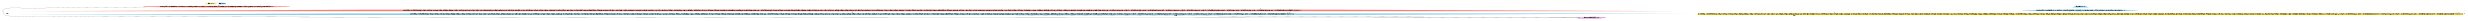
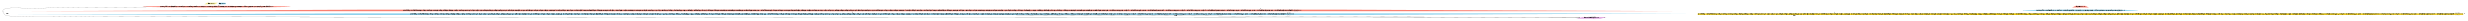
  digraph {
    fontname="DejaVu Sans"
    node [fillcolor=skyblue fontname="DejaVu Sans" shape=parallelogram style=filled]
    edge [fontname="DejaVu Sans" style=dashed]
    n1 [label="final String sql = \"select *\" + \"from \"sales_fact_1997\" as s\" + \"join \"customer\" as c\" + \" on s.\"customer_id\" = c.\"customer_id\"\" + \"join \"product\" as p\" + \" on s.\"product_id\" = p.\"product_id\"\" + \"where c.\"city\" = 'San Francisco'\" + \"and p.\"brand_name\" = 'Washington'\"@@@3@@@['0', '0', '1']" shape=ellipse]
    n2 [fillcolor=plum label="checkBushy(sql,expected)@@@5@@@['1', '1', '1']"]
    n3 [fillcolor=gold label="final String expected = \"\" + \"EnumerableProject(product_id=($0(, time_id=($1(, customer_id=($2(, promotion_id=($3(, store_id=($4(, store_sales=($5(, store_cost=($6(, unit_sales=($7(, customer_id0=($8(, account_num=($9(, lname=($10(, fname=($11(, mi=($12(, address1=($13(, address2=($14(, address3=($15(, address4=($16(, city=($17(, state_province=($18(, postal_code=($19(, country=($20(, customer_region_id=($21(, phone1=($22(, phone2=($23(, birthdate=($24(, marital_status=($25(, yearly_income=($26(, gender=($27(, total_children=($28(, num_children_at_home=($29(, education=($30(, date_accnt_opened=($31(, member_card=($32(, occupation=($33(, houseowner=($34(, num_cars_owned=($35(, fullname=($36(, product_class_id=($37(, product_id0=($38(, brand_name=($39(, product_name=($40(, SKU=($41(, SRP=($42(, gross_weight=($43(, net_weight=($44(, recyclable_package=($45(, low_fat=($46(, units_per_case=($47(, cases_per_pallet=($48(, shelf_width=($49(, shelf_height=($50(, shelf_depth=($51()\" + \" EnumerableProject(product_id0=($44(, time_id=($45(, customer_id0=($46(, promotion_id=($47(, store_id=($48(, store_sales=($49(, store_cost=($50(, unit_sales=($51(, customer_id=($15(, account_num=($16(, lname=($17(, fname=($18(, mi=($19(, address1=($20(, address2=($21(, address3=($22(, address4=($23(, city=($24(, state_province=($25(, postal_code=($26(, country=($27(, customer_region_id=($28(, phone1=($29(, phone2=($30(, birthdate=($31(, marital_status=($32(, yearly_income=($33(, gender=($34(, total_children=($35(, num_children_at_home=($36(, education=($37(, date_accnt_opened=($38(, member_card=($39(, occupation=($40(, houseowner=($41(, num_cars_owned=($42(, fullname=($43(, product_class_id=($0(, product_id=($1(, brand_name=($2(, product_name=($3(, SKU=($4(, SRP=($5(, gross_weight=($6(, net_weight=($7(, recyclable_package=($8(, low_fat=($9(, units_per_case=($10(, cases_per_pallet=($11(, shelf_width=($12(, shelf_height=($13(, shelf_depth=($14()\" + \" EnumerableHashJoin(condition=(=($1, $44)(, joinType=(inner()\" + \" EnumerableFilter(condition=(=($2, 'Washington')()\" + \" EnumerableTableScan(table=((foodmart2, product(()\" + \" EnumerableHashJoin(condition=(=($0, $31)(, joinType=(inner()\" + \" EnumerableFilter(condition=(=($9, 'San Francisco')()\" + \" EnumerableTableScan(table=((foodmart2, customer(()\" + \" EnumerableTableScan(table=((foodmart2, sales_fact_1997(()\"@@@4@@@['0', '0', '1']" shape=cylinder]
    n4 [fillcolor=khaki label="testBushy['1', '0', '0']"]
    n5 [fillcolor=salmon label="final String sql = \"select *\" + \"from \"sales_fact_1997\" as s\" + \"join \"customer\" as c\" + \" on s.\"customer_id\" = c.\"customer_id\"\" + \"join \"product\" as p\" + \" on s.\"product_id\" = p.\"product_id\"\" + \"join \"product_class\" as pc\" + \" on p.\"product_class_id\" = pc.\"product_class_id\"\" + \"where c.\"city\" = 'San Francisco'\" + \"and p.\"brand_name\" = 'Washington'\"@@@3@@@['1', '1', '0']" shape=ellipse]
    n6 [label="final String expected = \"\" + \"EnumerableProject(product_id=($0(, time_id=($1(, customer_id=($2(, promotion_id=($3(, store_id=($4(, store_sales=($5(, store_cost=($6(, unit_sales=($7(, customer_id0=($8(, account_num=($9(, lname=($10(, fname=($11(, mi=($12(, address1=($13(, address2=($14(, address3=($15(, address4=($16(, city=($17(, state_province=($18(, postal_code=($19(, country=($20(, customer_region_id=($21(, phone1=($22(, phone2=($23(, birthdate=($24(, marital_status=($25(, yearly_income=($26(, gender=($27(, total_children=($28(, num_children_at_home=($29(, education=($30(, date_accnt_opened=($31(, member_card=($32(, occupation=($33(, houseowner=($34(, num_cars_owned=($35(, fullname=($36(, product_class_id=($37(, product_id0=($38(, brand_name=($39(, product_name=($40(, SKU=($41(, SRP=($42(, gross_weight=($43(, net_weight=($44(, recyclable_package=($45(, low_fat=($46(, units_per_case=($47(, cases_per_pallet=($48(, shelf_width=($49(, shelf_height=($50(, shelf_depth=($51(, product_class_id0=($52(, product_subcategory=($53(, product_category=($54(, product_department=($55(, product_family=($56()\" + \" EnumerableProject(product_id0=($49(, time_id=($50(, customer_id0=($51(, promotion_id=($52(, store_id=($53(, store_sales=($54(, store_cost=($55(, unit_sales=($56(, customer_id=($0(, account_num=($1(, lname=($2(, fname=($3(, mi=($4(, address1=($5(, address2=($6(, address3=($7(, address4=($8(, city=($9(, state_province=($10(, postal_code=($11(, country=($12(, customer_region_id=($13(, phone1=($14(, phone2=($15(, birthdate=($16(, marital_status=($17(, yearly_income=($18(, gender=($19(, total_children=($20(, num_children_at_home=($21(, education=($22(, date_accnt_opened=($23(, member_card=($24(, occupation=($25(, houseowner=($26(, num_cars_owned=($27(, fullname=($28(, product_class_id0=($34(, product_id=($35(, brand_name=($36(, product_name=($37(, SKU=($38(, SRP=($39(, gross_weight=($40(, net_weight=($41(, recyclable_package=($42(, low_fat=($43(, units_per_case=($44(, cases_per_pallet=($45(, shelf_width=($46(, shelf_height=($47(, shelf_depth=($48(, product_class_id=($29(, product_subcategory=($30(, product_category=($31(, product_department=($32(, product_family=($33()\" + \" EnumerableHashJoin(condition=(=($0, $51)(, joinType=(inner()\" + \" EnumerableFilter(condition=(=($9, 'San Francisco')()\" + \" EnumerableTableScan(table=((foodmart2, customer(()\" + \" EnumerableHashJoin(condition=(=($6, $20)(, joinType=(inner()\" + \" EnumerableHashJoin(condition=(=($0, $5)(, joinType=(inner()\" + \" EnumerableTableScan(table=((foodmart2, product_class(()\" + \" EnumerableFilter(condition=(=($2, 'Washington')()\" + \" EnumerableTableScan(table=((foodmart2, product(()\" + \" EnumerableTableScan(table=((foodmart2, sales_fact_1997(()\"@@@4@@@['0', '1', '0']"]
    n7 [fillcolor=salmon label="final String expected = \"\" + \"EnumerableProject(product_id=($0(, time_id=($1(, customer_id=($2(, promotion_id=($3(, store_id=($4(, store_sales=($5(, store_cost=($6(, unit_sales=($7(, customer_id0=($8(, account_num=($9(, lname=($10(, fname=($11(, mi=($12(, address1=($13(, address2=($14(, address3=($15(, address4=($16(, city=($17(, state_province=($18(, postal_code=($19(, country=($20(, customer_region_id=($21(, phone1=($22(, phone2=($23(, birthdate=($24(, marital_status=($25(, yearly_income=($26(, gender=($27(, total_children=($28(, num_children_at_home=($29(, education=($30(, date_accnt_opened=($31(, member_card=($32(, occupation=($33(, houseowner=($34(, num_cars_owned=($35(, fullname=($36(, product_class_id=($37(, product_id0=($38(, brand_name=($39(, product_name=($40(, SKU=($41(, SRP=($42(, gross_weight=($43(, net_weight=($44(, recyclable_package=($45(, low_fat=($46(, units_per_case=($47(, cases_per_pallet=($48(, shelf_width=($49(, shelf_height=($50(, shelf_depth=($51(, product_class_id0=($52(, product_subcategory=($53(, product_category=($54(, product_department=($55(, product_family=($56()\" + \" EnumerableProject(product_id0=($49(, time_id=($50(, customer_id0=($51(, promotion_id=($52(, store_id=($53(, store_sales=($54(, store_cost=($55(, unit_sales=($56(, customer_id=($0(, account_num=($1(, lname=($2(, fname=($3(, mi=($4(, address1=($5(, address2=($6(, address3=($7(, address4=($8(, city=($9(, state_province=($10(, postal_code=($11(, country=($12(, customer_region_id=($13(, phone1=($14(, phone2=($15(, birthdate=($16(, marital_status=($17(, yearly_income=($18(, gender=($19(, total_children=($20(, num_children_at_home=($21(, education=($22(, date_accnt_opened=($23(, member_card=($24(, occupation=($25(, houseowner=($26(, num_cars_owned=($27(, fullname=($28(, product_class_id0=($34(, product_id=($35(, brand_name=($36(, product_name=($37(, SKU=($38(, SRP=($39(, gross_weight=($40(, net_weight=($41(, recyclable_package=($42(, low_fat=($43(, units_per_case=($44(, cases_per_pallet=($45(, shelf_width=($46(, shelf_height=($47(, shelf_depth=($48(, product_class_id=($29(, product_subcategory=($30(, product_category=($31(, product_department=($32(, product_family=($33()\" + \" EnumerableHashJoin(condition=(=($0, $51)(, joinType=(inner()\" + \" EnumerableFilter(condition=(=($9, 'San Francisco')()\" + \" EnumerableTableScan(table=((foodmart2, customer(()\" + \" EnumerableHashJoin(condition=(=($6, $20)(, joinType=(inner()\" + \" EnumerableMergeJoin(condition=(=($0, $5)(, joinType=(inner()\" + \" EnumerableTableScan(table=((foodmart2, product_class(()\" + \" EnumerableSort(sort0=($0(, dir0=(ASC()\" + \" EnumerableFilter(condition=(=($2, 'Washington')()\" + \" EnumerableTableScan(table=((foodmart2, product(()\" + \" EnumerableTableScan(table=((foodmart2, sales_fact_1997(()\"@@@4@@@['1', '0', '0']" shape=trapezium]
    n8 [label="testBushy['0', '1', '0']" shape=cylinder]
-   n9 [label="testAlmostBushy['0', '0', '1']" shape=trapezium]
+   n9 [fillcolor=salmon label="testAlmostBushy['0', '0', '1']" shape=trapezium]
    n1 -> n2 [label=sql]
    n1 -> n3
    n3 -> n2
    n3 -> n2 [label=expected style=dotted]
    n4 -> n5 [style=dotted]
    n5 -> n1 [label=0]
    n5 -> n2 [label=sql style=bold]
    n5 -> n6 [style=dotted]
    n5 -> n7 [style=dotted]
    n6 -> n2 [style=bold]
    n6 -> n2 [label=expected style=dotted]
    n7 -> n2 [label=expected style=dotted]
    n7 -> n2
    n7 -> n3 [label=0]
    n7 -> n6 [label=0 style=dotted]
    n8 -> n5 [style=bold]
    n9 -> n1
  }
